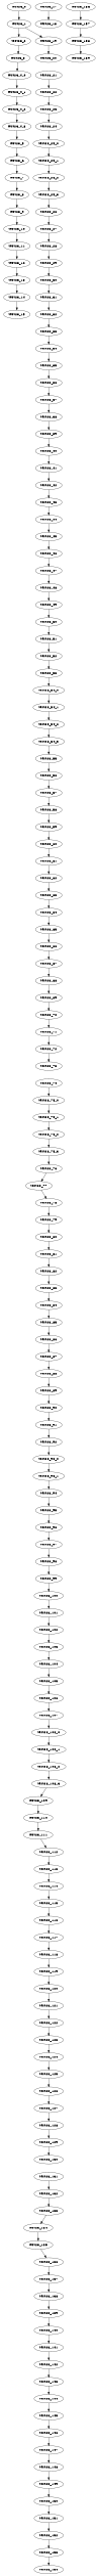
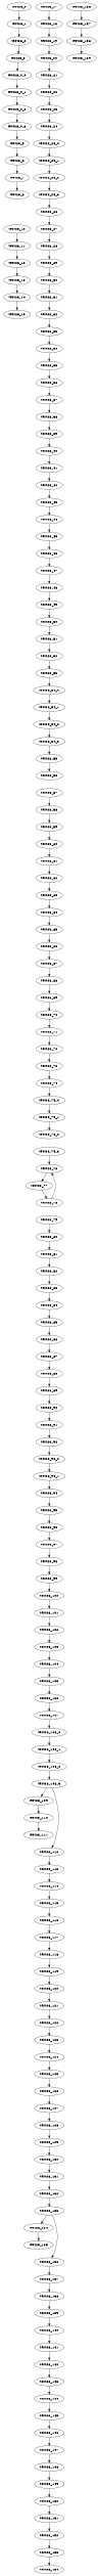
  digraph {
    test23_0
    test23_1
    test23_2
    test23_3
    test23_4_0
    test23_4_1
    test23_4_2
    test23_4_3
    test23_5
    test23_6
    test23_7
    test23_8
-   test23_9
    test23_10
    test23_11
    test23_12
    test23_13
    test23_14
    test23_15
    test23_17
    test23_18
    test23_19
    test23_20
    test23_21
    test23_22
    test23_23
    test23_24
    test23_25_0
    test23_25_1
    test23_25_2
    test23_25_3
    test23_26
    test23_27
    test23_28
    test23_29
    test23_30
    test23_31
    test23_32
    test23_33
    test23_34
    test23_35
    test23_36
    test23_37
    test23_38
    test23_39
    test23_40
    test23_41
    test23_42
    test23_43
    test23_44
    test23_45
    test23_46
    test23_47
    test23_48
    test23_49
    test23_50
    test23_51
    test23_52
    test23_53
    test23_54_0
    test23_54_1
    test23_54_2
    test23_54_3
    test23_55
    test23_56
    test23_57
    test23_58
    test23_59
    test23_60
    test23_61
    test23_62
    test23_63
    test23_64
    test23_65
    test23_66
    test23_67
    test23_68
    test23_69
    test23_70
    test23_71
    test23_72
    test23_73
    test23_74
    test23_75_0
    test23_75_1
    test23_75_2
    test23_75_3
    test23_76
    test23_77
    test23_78
    test23_79
    test23_80
    test23_81
    test23_82
    test23_83
    test23_84
    test23_85
    test23_86
    test23_87
    test23_88
    test23_89
    test23_90
    test23_91
    test23_92
    test23_93_0
    test23_93_1
    test23_94
    test23_95
    test23_96
    test23_97
    test23_98
    test23_99
    test23_100
    test23_101
    test23_102
    test23_103
    test23_104
    test23_105
    test23_106
    test23_107
    test23_108_0
    test23_108_1
    test23_108_2
    test23_108_3
    test23_109
    test23_110
    test23_111
    test23_112
    test23_113
    test23_114
    test23_115
    test23_116
    test23_117
    test23_118
    test23_119
    test23_120
    test23_121
    test23_122
    test23_123
    test23_124
    test23_125
    test23_126
    test23_127
    test23_128
    test23_129
    test23_130
    test23_131
    test23_132
    test23_133
    test23_134
    test23_135
    test23_136
    test23_137
    test23_138
    test23_139
    test23_140
    test23_141
    test23_142
    test23_143
    test23_144
    test23_145
    test23_146
    test23_147
    test23_148
    test23_149
    test23_150
    test23_151
    test23_152
    test23_153
    test23_154
    test23_156
    test23_157
    test23_158
    test23_159
    test23_0 -> test23_1
    test23_1 -> test23_2
    test23_2 -> test23_3
    test23_3 -> test23_4_0
    test23_4_0 -> test23_4_1
    test23_4_1 -> test23_4_2
    test23_4_2 -> test23_4_3
    test23_4_3 -> test23_5
    test23_5 -> test23_6
    test23_6 -> test23_7
    test23_7 -> test23_8
-   test23_8 -> test23_9
-   test23_9 -> test23_10
    test23_10 -> test23_11
    test23_11 -> test23_12
    test23_12 -> test23_13
    test23_13 -> test23_14
    test23_14 -> test23_15
    test23_17 -> test23_18
-   test23_1 -> test23_19
+   test23_18 -> test23_19
    test23_19 -> test23_20
+   test23_20 -> test23_21
    test23_21 -> test23_22
    test23_22 -> test23_23
    test23_23 -> test23_24
    test23_24 -> test23_25_0
    test23_25_0 -> test23_25_1
    test23_25_1 -> test23_25_2
    test23_25_2 -> test23_25_3
    test23_25_3 -> test23_26
    test23_26 -> test23_27
    test23_27 -> test23_28
    test23_28 -> test23_29
    test23_29 -> test23_30
    test23_30 -> test23_31
    test23_31 -> test23_32
    test23_32 -> test23_33
    test23_33 -> test23_34
    test23_34 -> test23_35
    test23_35 -> test23_36
    test23_36 -> test23_37
    test23_37 -> test23_38
    test23_38 -> test23_39
    test23_39 -> test23_40
    test23_40 -> test23_41
    test23_41 -> test23_42
    test23_42 -> test23_43
    test23_43 -> test23_44
    test23_44 -> test23_45
    test23_45 -> test23_46
    test23_46 -> test23_47
    test23_47 -> test23_48
    test23_48 -> test23_49
    test23_49 -> test23_50
    test23_50 -> test23_51
    test23_51 -> test23_52
    test23_52 -> test23_53
    test23_53 -> test23_54_0
    test23_54_0 -> test23_54_1
    test23_54_1 -> test23_54_2
    test23_54_2 -> test23_54_3
    test23_54_3 -> test23_55
    test23_55 -> test23_56
-   test23_56 -> test23_57
    test23_57 -> test23_58
    test23_58 -> test23_59
    test23_59 -> test23_60
    test23_60 -> test23_61
    test23_61 -> test23_62
    test23_62 -> test23_63
    test23_63 -> test23_64
    test23_64 -> test23_65
    test23_65 -> test23_66
    test23_66 -> test23_67
    test23_67 -> test23_68
    test23_68 -> test23_69
    test23_69 -> test23_70
    test23_70 -> test23_71
    test23_71 -> test23_72
    test23_72 -> test23_73
+   test23_73 -> test23_74
    test23_74 -> test23_75_0
    test23_75_0 -> test23_75_1
    test23_75_1 -> test23_75_2
-   test23_75_2 -> test23_75_3
    test23_75_3 -> test23_76
    test23_76 -> test23_77
    test23_77 -> test23_78
-   test23_78 -> test23_79
+   test23_78 -> test23_76
    test23_79 -> test23_80
    test23_80 -> test23_81
    test23_81 -> test23_82
    test23_82 -> test23_83
    test23_83 -> test23_84
    test23_84 -> test23_85
    test23_85 -> test23_86
    test23_86 -> test23_87
    test23_87 -> test23_88
    test23_88 -> test23_89
    test23_89 -> test23_90
    test23_90 -> test23_91
    test23_91 -> test23_92
    test23_92 -> test23_93_0
    test23_93_0 -> test23_93_1
    test23_93_1 -> test23_94
    test23_94 -> test23_95
    test23_95 -> test23_96
    test23_96 -> test23_97
    test23_97 -> test23_98
    test23_98 -> test23_99
    test23_99 -> test23_100
    test23_100 -> test23_101
    test23_101 -> test23_102
    test23_102 -> test23_103
    test23_103 -> test23_104
    test23_104 -> test23_105
    test23_105 -> test23_106
    test23_106 -> test23_107
    test23_107 -> test23_108_0
    test23_108_0 -> test23_108_1
    test23_108_1 -> test23_108_2
    test23_108_2 -> test23_108_3
    test23_108_3 -> test23_109
    test23_109 -> test23_110
    test23_110 -> test23_111
-   test23_111 -> test23_112
+   test23_108_3 -> test23_112
    test23_112 -> test23_113
    test23_113 -> test23_114
    test23_114 -> test23_115
    test23_115 -> test23_116
    test23_116 -> test23_117
    test23_117 -> test23_118
    test23_118 -> test23_119
    test23_119 -> test23_120
    test23_120 -> test23_121
    test23_121 -> test23_122
    test23_122 -> test23_123
    test23_123 -> test23_124
    test23_124 -> test23_125
    test23_125 -> test23_126
    test23_126 -> test23_127
    test23_127 -> test23_128
    test23_128 -> test23_129
    test23_129 -> test23_130
+   test23_130 -> test23_131
    test23_131 -> test23_132
    test23_132 -> test23_133
    test23_133 -> test23_134
    test23_134 -> test23_135
-   test23_135 -> test23_136
+   test23_133 -> test23_136
    test23_136 -> test23_137
    test23_137 -> test23_138
    test23_138 -> test23_139
    test23_139 -> test23_140
    test23_140 -> test23_141
    test23_141 -> test23_142
    test23_142 -> test23_143
    test23_143 -> test23_144
    test23_144 -> test23_145
    test23_145 -> test23_146
    test23_146 -> test23_147
    test23_147 -> test23_148
    test23_148 -> test23_149
    test23_149 -> test23_150
    test23_150 -> test23_151
    test23_151 -> test23_152
    test23_152 -> test23_153
    test23_153 -> test23_154
    test23_156 -> test23_157
    test23_157 -> test23_158
    test23_158 -> test23_159
  }
